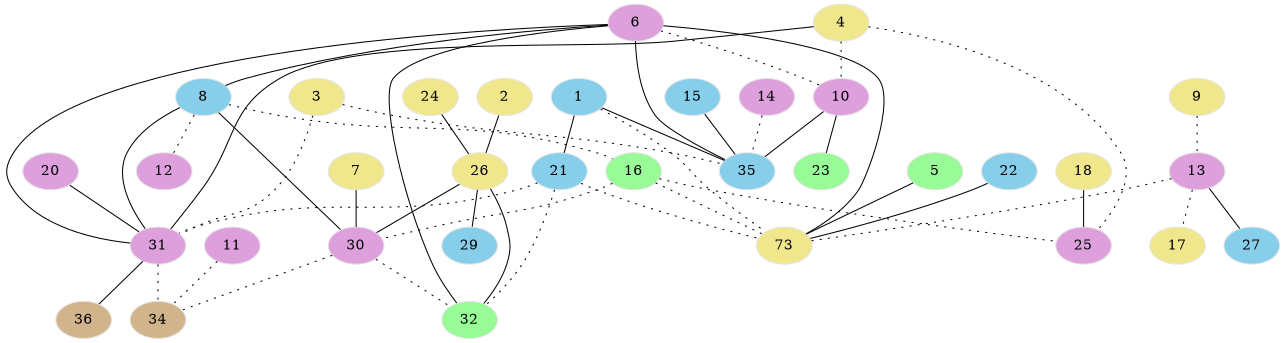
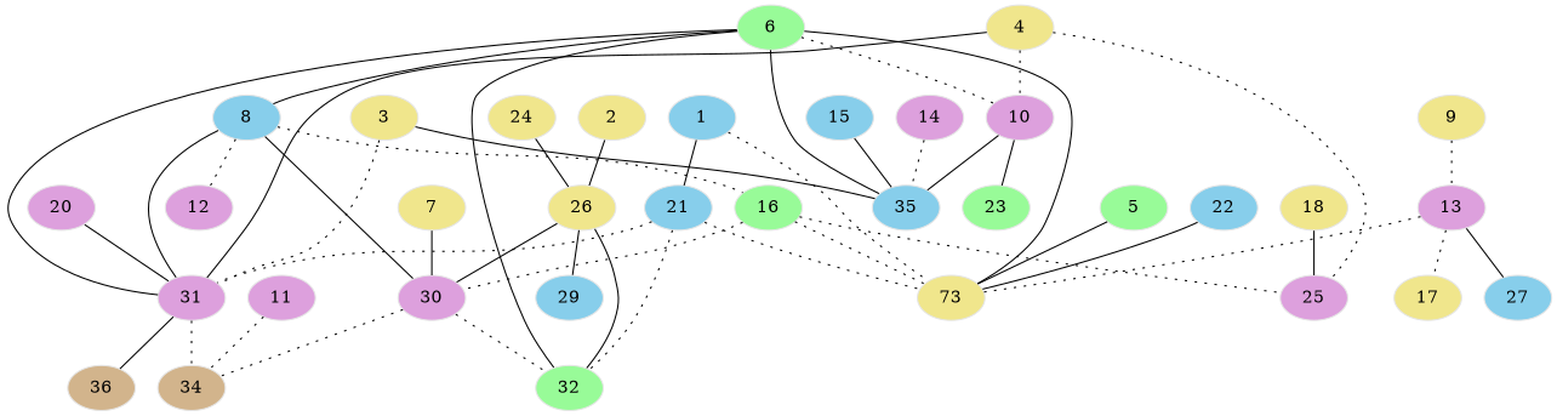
  graph {
    node [color=gray90 fillcolor=khaki style=filled]
    edge [style=solid weight=1.0]
    1 [fillcolor=skyblue]
    21 [fillcolor=skyblue]
    n3 [label=73]
    35 [fillcolor=skyblue]
    31 [fillcolor=plum]
    32 [fillcolor=palegreen]
    2
    26
    30 [fillcolor=plum]
    29 [fillcolor=skyblue]
    3
    34 [fillcolor=tan]
    36 [fillcolor=tan]
    4
    10 [fillcolor=plum]
    25 [fillcolor=plum]
    23 [fillcolor=palegreen]
    5 [fillcolor=palegreen]
-   6 [fillcolor=plum]
+   6 [fillcolor=palegreen]
    8 [fillcolor=skyblue]
    12 [fillcolor=plum]
    16 [fillcolor=palegreen]
    7
    13 [fillcolor=plum]
    9
    17
    27 [fillcolor=skyblue]
    11 [fillcolor=plum]
    14 [fillcolor=plum]
    15 [fillcolor=skyblue]
    18
    20 [fillcolor=plum]
    22 [fillcolor=skyblue]
    24
    1 -- 21 [weight=2.0]
    1 -- n3 [style=dotted]
-   1 -- 35
    21 -- n3 [style=dotted weight=2.0]
    21 -- 31 [style=dotted]
    21 -- 32 [style=dotted]
    31 -- 34 [style=dotted weight=5.0]
    31 -- 36
    2 -- 26
    26 -- 32 [weight=2.0]
    26 -- 30
    26 -- 29
    30 -- 32 [style=dotted weight=2.0]
    30 -- 34 [style=dotted]
-   3 -- 35 [style=dotted]
+   3 -- 35
    3 -- 31 [style=dotted]
    4 -- 31
    4 -- 10 [style=dotted]
    4 -- 25 [style=dotted]
    10 -- 35 [weight=2.0]
    10 -- 23
    5 -- n3
    6 -- n3
    6 -- 35
    6 -- 31
    6 -- 32
    6 -- 10 [style=dotted weight=2.0]
    6 -- 8
    8 -- 31 [weight=2.0]
    8 -- 30
    8 -- 12 [style=dotted]
    8 -- 16 [style=dotted weight=3.0]
    16 -- n3 [style=dotted]
    16 -- 30 [style=dotted]
    16 -- 25 [style=dotted]
    7 -- 30
    13 -- n3 [style=dotted]
    13 -- 17 [style=dotted]
    13 -- 27
    9 -- 13 [style=dotted]
    11 -- 34 [style=dotted]
    14 -- 35 [style=dotted]
    15 -- 35
    18 -- 25
    20 -- 31
    22 -- n3
    24 -- 26
  }
